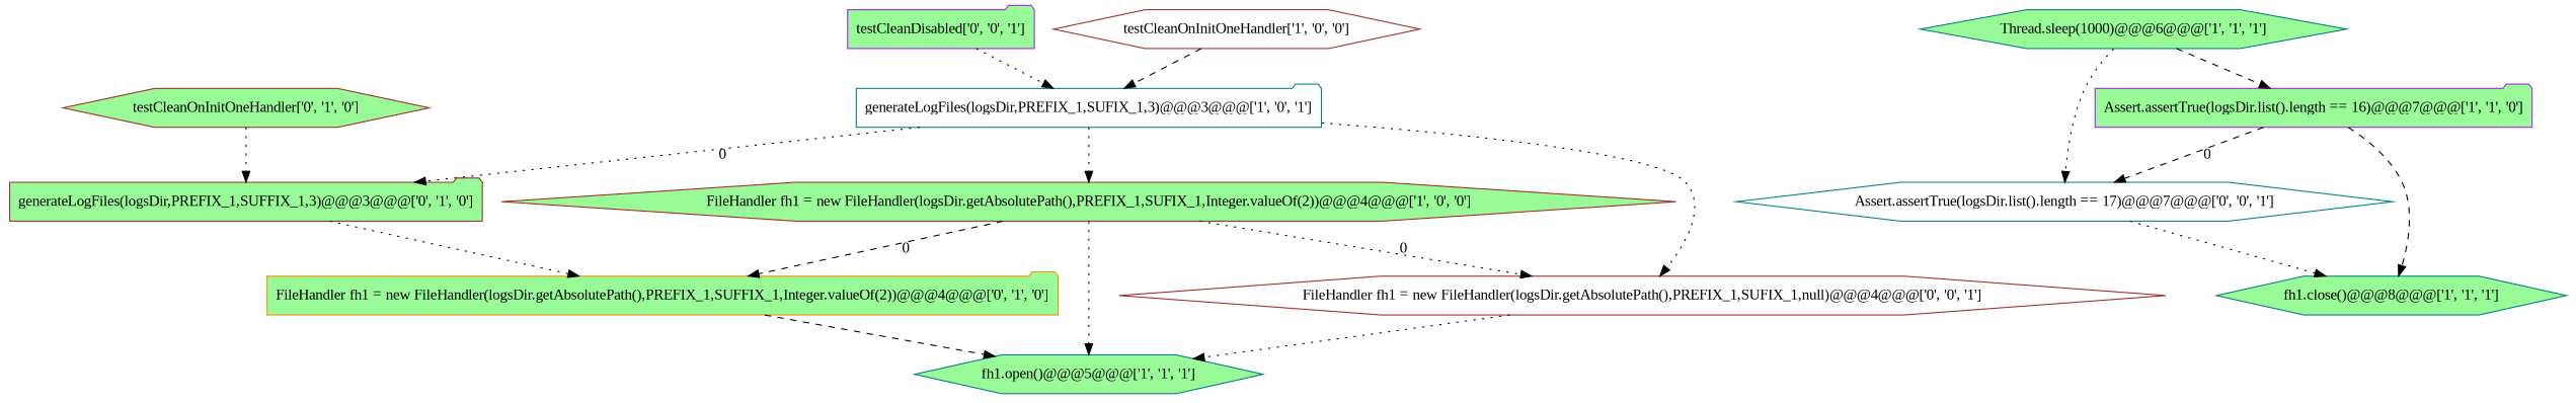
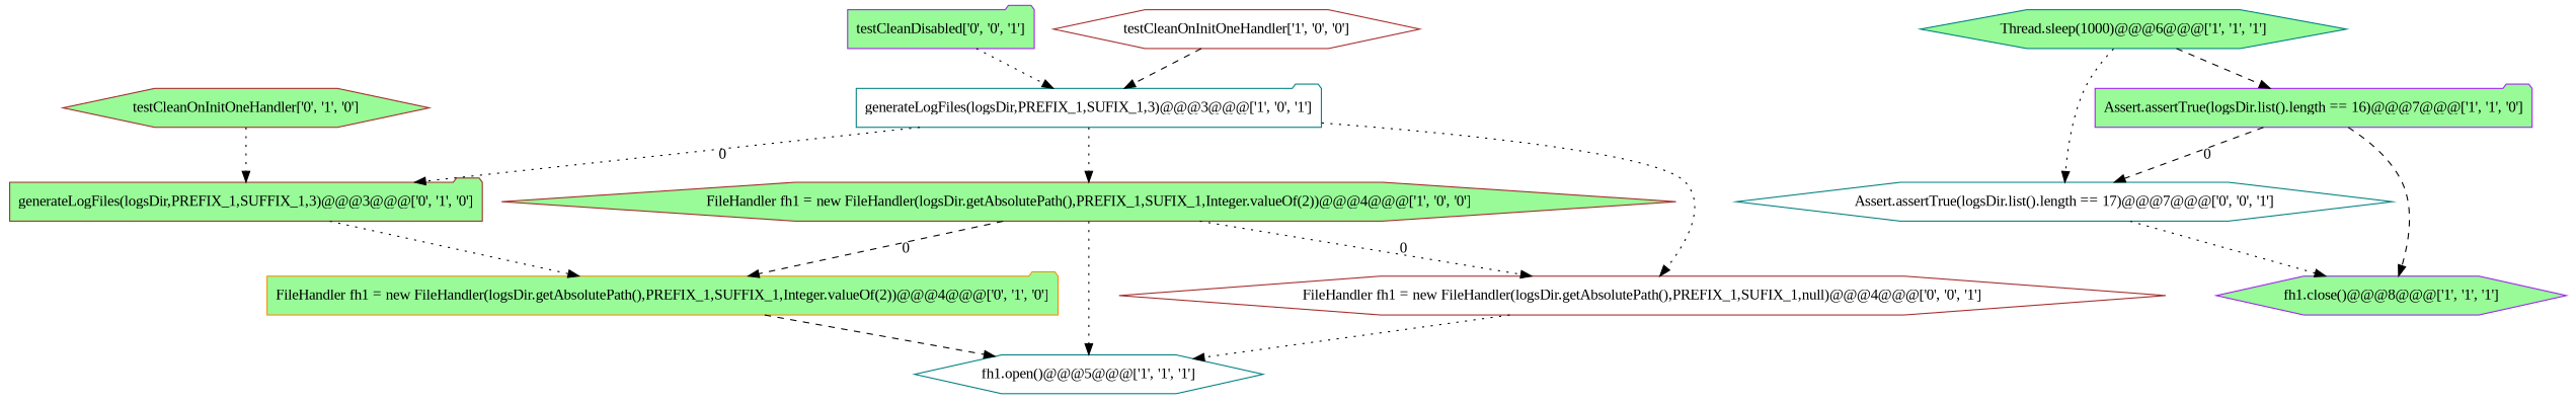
  digraph {
    fontname="Liberation Serif"
    node [color=teal fillcolor=palegreen fontname="Liberation Serif" shape=hexagon style=filled]
    edge [fontname="Liberation Serif" style=dotted]
    n1 [color=darkorange label="FileHandler fh1 = new FileHandler(logsDir.getAbsolutePath(),PREFIX_1,SUFFIX_1,Integer.valueOf(2))@@@4@@@['0', '1', '0']" shape=folder]
-   n2 [label="fh1.open()@@@5@@@['1', '1', '1']"]
-   n3 [label="fh1.close()@@@8@@@['1', '1', '1']"]
+   n2 [fillcolor=white label="fh1.open()@@@5@@@['1', '1', '1']"]
+   n3 [color=purple label="fh1.close()@@@8@@@['1', '1', '1']"]
    n4 [color=brown label="FileHandler fh1 = new FileHandler(logsDir.getAbsolutePath(),PREFIX_1,SUFIX_1,Integer.valueOf(2))@@@4@@@['1', '0', '0']"]
    n5 [color=brown fillcolor=white label="FileHandler fh1 = new FileHandler(logsDir.getAbsolutePath(),PREFIX_1,SUFIX_1,null)@@@4@@@['0', '0', '1']"]
    n6 [fillcolor=white label="Assert.assertTrue(logsDir.list().length == 17)@@@7@@@['0', '0', '1']"]
    n7 [color=brown label="testCleanOnInitOneHandler['0', '1', '0']"]
    n8 [color=brown label="generateLogFiles(logsDir,PREFIX_1,SUFFIX_1,3)@@@3@@@['0', '1', '0']" shape=folder]
    n9 [label="Thread.sleep(1000)@@@6@@@['1', '1', '1']"]
    n10 [color=purple label="Assert.assertTrue(logsDir.list().length == 16)@@@7@@@['1', '1', '0']" shape=folder]
    n11 [color=purple label="testCleanDisabled['0', '0', '1']" shape=folder]
    n12 [fillcolor=white label="generateLogFiles(logsDir,PREFIX_1,SUFIX_1,3)@@@3@@@['1', '0', '1']" shape=folder]
    n13 [color=brown fillcolor=white label="testCleanOnInitOneHandler['1', '0', '0']"]
    n1 -> n2 [style=dashed]
    n4 -> n1 [label=0 style=dashed]
    n4 -> n2
    n4 -> n5 [label=0]
    n5 -> n2
    n6 -> n3
    n7 -> n8
    n8 -> n1
    n9 -> n6
    n9 -> n10 [style=dashed]
    n10 -> n3 [style=dashed]
    n10 -> n6 [label=0 style=dashed]
    n11 -> n12
    n12 -> n4
    n12 -> n5
    n12 -> n8 [label=0]
    n13 -> n12 [style=dashed]
  }
